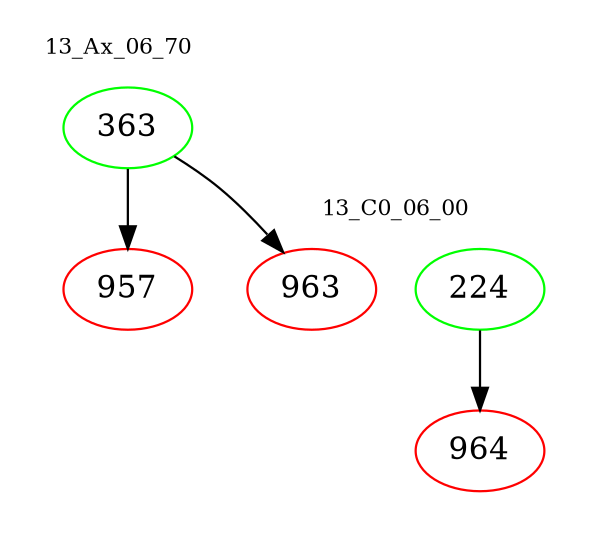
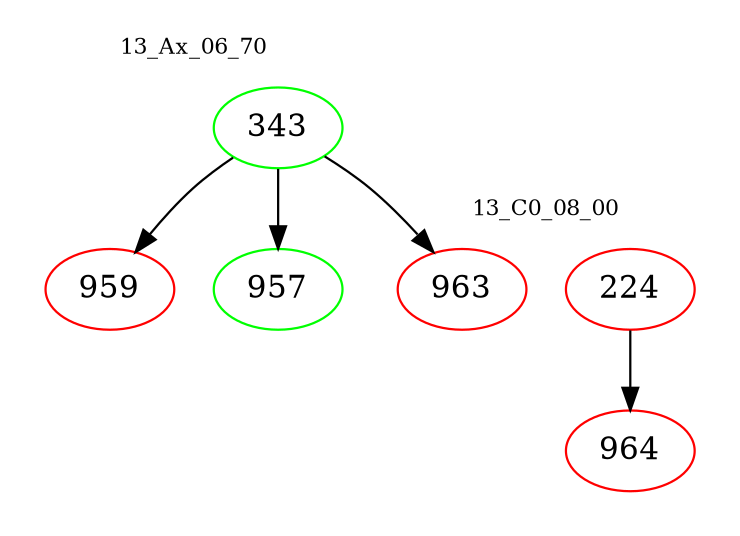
  digraph {
    node [color=red]
    edge [color=black]
-   n1 [color=green label=363]
-   n3 [label=957]
-   n4 [color=green label=224]
+   n1 [color=green label=343]
+   n2 [label=959]
+   n3 [color=green label=957]
+   n4 [label=224]
    n5 [label=963]
    n6 [label=964]
    subgraph cluster_1 {
      color=white
      fontsize=10
      label="13_Ax_06_70"
      n1
+     n2
      n3
    }
    subgraph cluster_2 {
      color=white
      fontsize=10
-     label="13_C0_06_00"
+     label="13_C0_08_00"
      n4
      n5
      n6
    }
+   n1 -> n2
    n1 -> n3
    n1 -> n5
    n4 -> n6
  }
